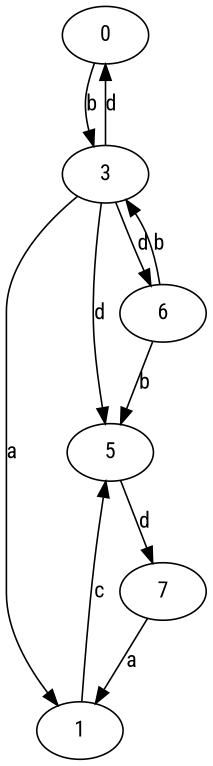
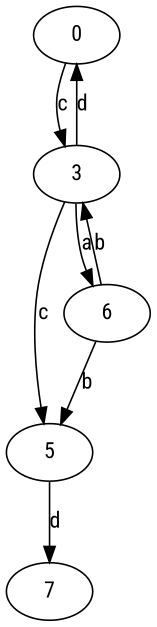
  strict digraph {
    fontname="Roboto Condensed"
    node [fontname="Roboto Condensed"]
    edge [fontname="Roboto Condensed"]
    0
    3
-   1
    5
    6
    7
-   0 -> 3 [label=b]
+   0 -> 3 [label=c]
    3 -> 0 [label=d]
-   3 -> 1 [label=a]
-   3 -> 5 [label=d]
-   3 -> 6 [label=d]
-   1 -> 5 [label=c]
+   3 -> 5 [label=c]
+   3 -> 6 [label=a]
    5 -> 7 [label=d]
    6 -> 3 [label=b]
    6 -> 5 [label=b]
-   7 -> 1 [label=a]
  }
